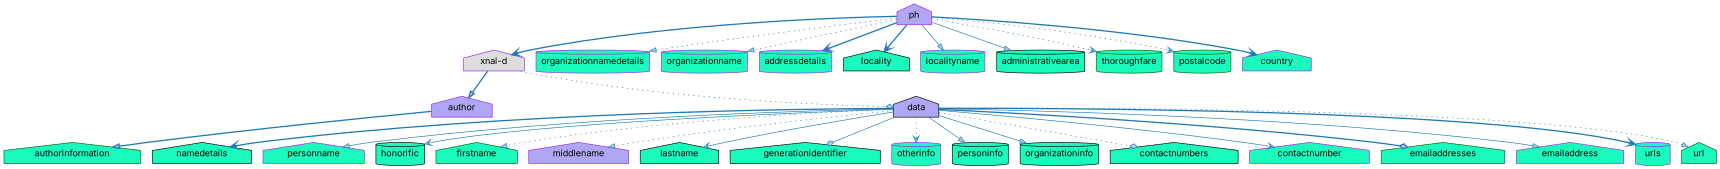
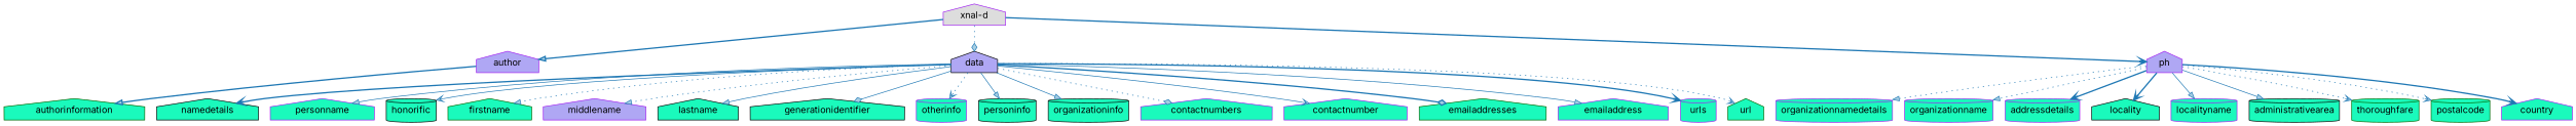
  strict digraph {
    fontname=Inter
    node [color=purple fillcolor="#1AFABC" fontname=Inter shape=house style=filled]
    edge [arrowhead=vee color="#1f78b4" fillcolor="#a6cee3" fontname=Inter style=dotted]
    n1 [fillcolor="#DDDDDD" label="xnal-d"]
    n2 [fillcolor="#AFA7F4" label=author]
    n3 [color=black fillcolor="#AFA7F4" label=data]
    n4 [fillcolor="#AFA7F4" label=ph]
    n5 [color=darkgreen label=authorinformation]
    n6 [color=black label=namedetails]
    n7 [label=personname]
    n8 [color=black label=honorific shape=cylinder]
    n9 [color=darkgreen label=firstname]
    n10 [fillcolor="#AFA7F4" label=middlename]
    n11 [color=black label=lastname]
    n12 [color=black label=generationidentifier]
    n13 [label=otherinfo shape=cylinder]
    n14 [color=black label=personinfo shape=cylinder]
    n15 [color=black label=organizationinfo shape=cylinder]
-   n16 [color=black label=contactnumbers]
+   n16 [label=contactnumbers]
    n17 [label=contactnumber]
    n18 [color=darkgreen label=emailaddresses]
    n19 [label=emailaddress]
    n20 [label=urls shape=cylinder]
    n21 [color=darkgreen label=url]
    n22 [label=organizationnamedetails shape=cylinder]
    n23 [label=organizationname shape=cylinder]
    n24 [label=addressdetails shape=cylinder]
    n25 [color=black label=locality]
    n26 [label=localityname shape=cylinder]
    n27 [color=black label=administrativearea shape=cylinder]
    n28 [color=darkgreen label=thoroughfare shape=cylinder]
    n29 [color=darkgreen label=postalcode shape=cylinder]
    n30 [label=country]
    n1 -> n2 [arrowhead=normal style=bold]
    n1 -> n3 [arrowhead=diamond]
-   n4 -> n1 [style=bold]
+   n1 -> n4 [style=bold]
    n2 -> n5 [arrowhead=normal style=bold]
    n3 -> n6 [style=bold]
    n3 -> n7 [arrowhead=normal style=solid]
    n3 -> n8 [style=solid]
    n3 -> n9 [arrowhead=normal]
    n3 -> n10 [arrowhead=normal]
-   n3 -> n11 [style=solid]
+   n3 -> n11 [arrowhead=normal style=solid]
    n3 -> n12 [arrowhead=diamond style=solid]
    n3 -> n13
    n3 -> n14 [arrowhead=normal style=solid]
    n3 -> n15 [arrowhead=normal style=solid]
    n3 -> n16 [arrowhead=diamond]
    n3 -> n17 [style=solid]
    n3 -> n18 [arrowhead=diamond style=bold]
    n3 -> n19 [arrowhead=normal style=solid]
    n3 -> n20 [style=bold]
-   n3 -> n21 [arrowhead=normal]
+   n3 -> n21
    n4 -> n22 [arrowhead=normal]
    n4 -> n23 [arrowhead=normal]
    n4 -> n24 [style=bold]
    n4 -> n25 [style=bold]
    n4 -> n26 [arrowhead=normal style=solid]
    n4 -> n27 [arrowhead=normal style=solid]
    n4 -> n28
    n4 -> n29
    n4 -> n30 [style=bold]
  }
